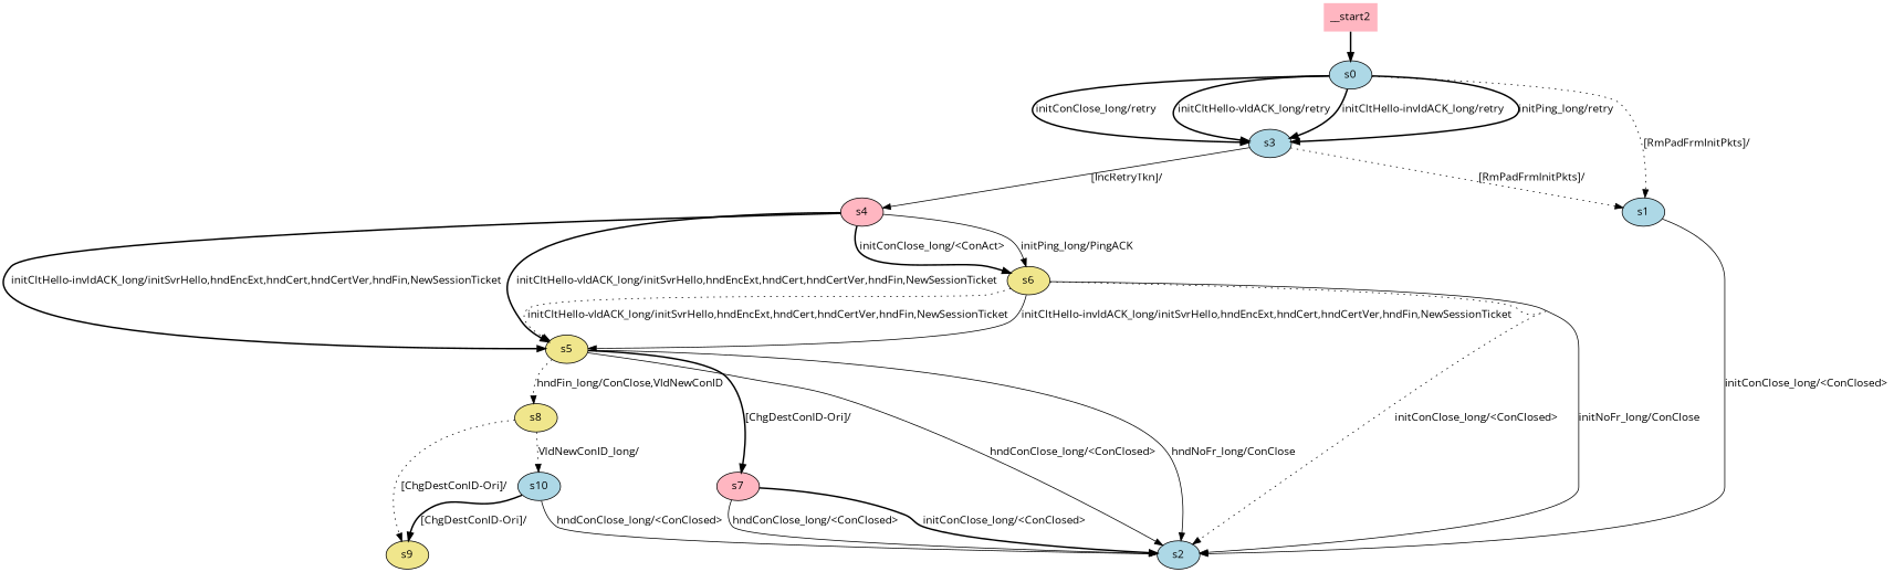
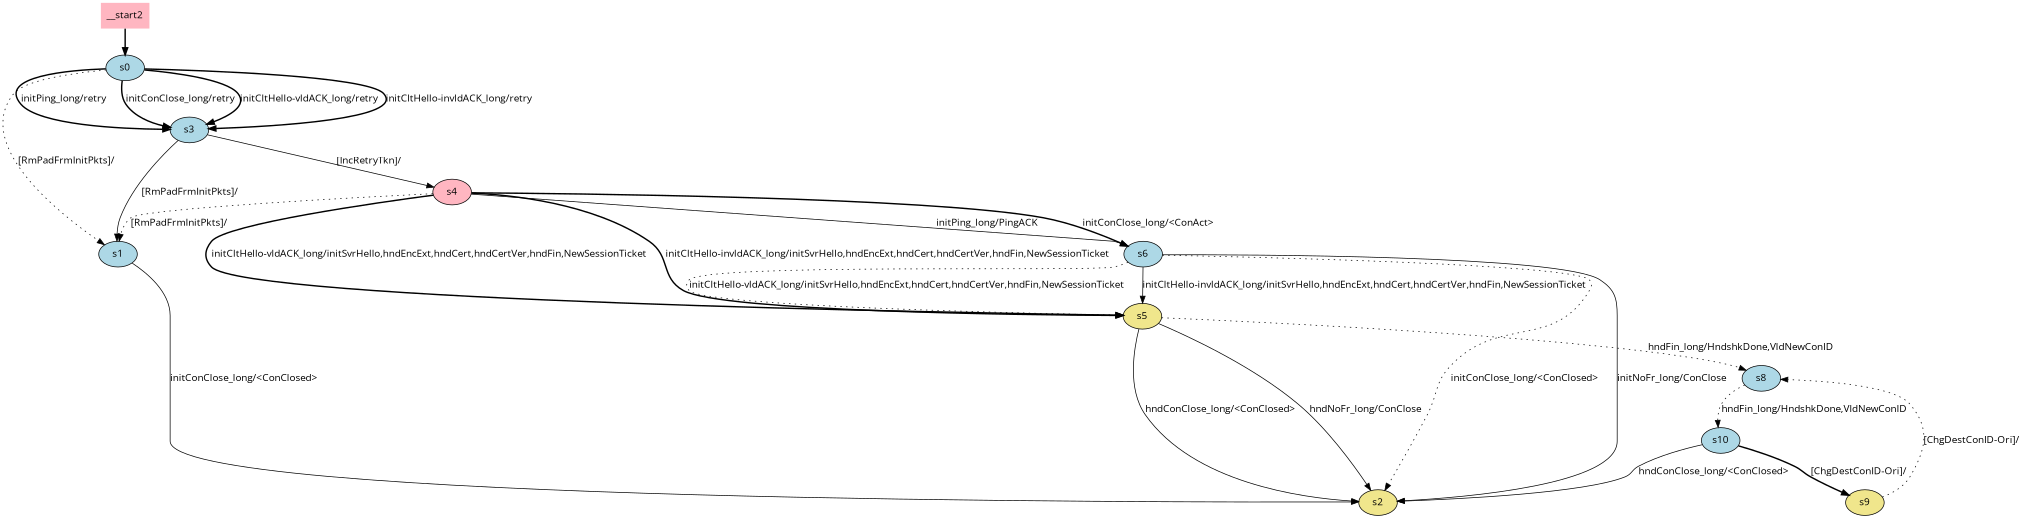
  digraph {
    fontname="Open Sans"
    node [fillcolor=lightblue fontname="Open Sans" style=filled]
    edge [fontname="Open Sans" style=bold]
    n1 [label=s0]
    n2 [label=s1]
    n3 [label=s3]
-   n4 [label=s2]
+   n4 [fillcolor=khaki label=s2]
    n5 [fillcolor=lightpink label=s4]
    n6 [fillcolor=khaki label=s5]
-   n7 [fillcolor=khaki label=s6]
-   n8 [fillcolor=lightpink label=s7]
-   n9 [fillcolor=khaki label=s8]
+   n7 [label=s6]
+   n9 [label=s8]
    n10 [fillcolor=khaki label=s9]
    n11 [label=s10]
    n12 [fillcolor=lightpink label=__start2 shape=none]
    n1 -> n2 [label="[RmPadFrmInitPkts]/ " style=dotted]
    n1 -> n3 [label="initPing_long/retry "]
    n1 -> n3 [label="initConClose_long/retry "]
    n1 -> n3 [label="initCltHello-vldACK_long/retry "]
    n1 -> n3 [label="initCltHello-invldACK_long/retry "]
    n2 -> n4 [label="initConClose_long/<ConClosed> " style=solid]
-   n3 -> n2 [label="[RmPadFrmInitPkts]/ " style=dotted]
+   n3 -> n2 [label="[RmPadFrmInitPkts]/ " style=solid]
    n3 -> n5 [label="[IncRetryTkn]/ " style=solid]
+   n5 -> n2 [label="[RmPadFrmInitPkts]/ " style=dotted]
    n5 -> n6 [label="initCltHello-vldACK_long/initSvrHello,hndEncExt,hndCert,hndCertVer,hndFin,NewSessionTicket "]
    n5 -> n6 [label="initCltHello-invldACK_long/initSvrHello,hndEncExt,hndCert,hndCertVer,hndFin,NewSessionTicket "]
    n5 -> n7 [label="initPing_long/PingACK " style=solid]
    n5 -> n7 [label="initConClose_long/<ConAct> "]
    n6 -> n4 [label="hndConClose_long/<ConClosed> " style=solid]
    n6 -> n4 [label="hndNoFr_long/ConClose " style=solid]
-   n6 -> n8 [label="[ChgDestConID-Ori]/ "]
-   n6 -> n9 [label="hndFin_long/ConClose,VldNewConID " style=dotted]
+   n6 -> n9 [label="hndFin_long/HndshkDone,VldNewConID " style=dotted]
    n7 -> n4 [label="initConClose_long/<ConClosed> " style=dotted]
    n7 -> n4 [label="initNoFr_long/ConClose " style=solid]
    n7 -> n6 [label="initCltHello-vldACK_long/initSvrHello,hndEncExt,hndCert,hndCertVer,hndFin,NewSessionTicket " style=dotted]
    n7 -> n6 [label="initCltHello-invldACK_long/initSvrHello,hndEncExt,hndCert,hndCertVer,hndFin,NewSessionTicket " style=solid]
-   n8 -> n4 [label="initConClose_long/<ConClosed> "]
-   n8 -> n4 [label="hndConClose_long/<ConClosed> " style=solid]
-   n9 -> n10 [label="[ChgDestConID-Ori]/ " style=dotted]
-   n9 -> n11 [label="VldNewConID_long/ " style=dotted]
+   n10 -> n9 [label="[ChgDestConID-Ori]/ " style=dotted]
+   n9 -> n11 [label="hndFin_long/HndshkDone,VldNewConID " style=dotted]
    n11 -> n4 [label="hndConClose_long/<ConClosed> " style=solid]
    n11 -> n10 [label="[ChgDestConID-Ori]/ "]
    n12 -> n1
  }
